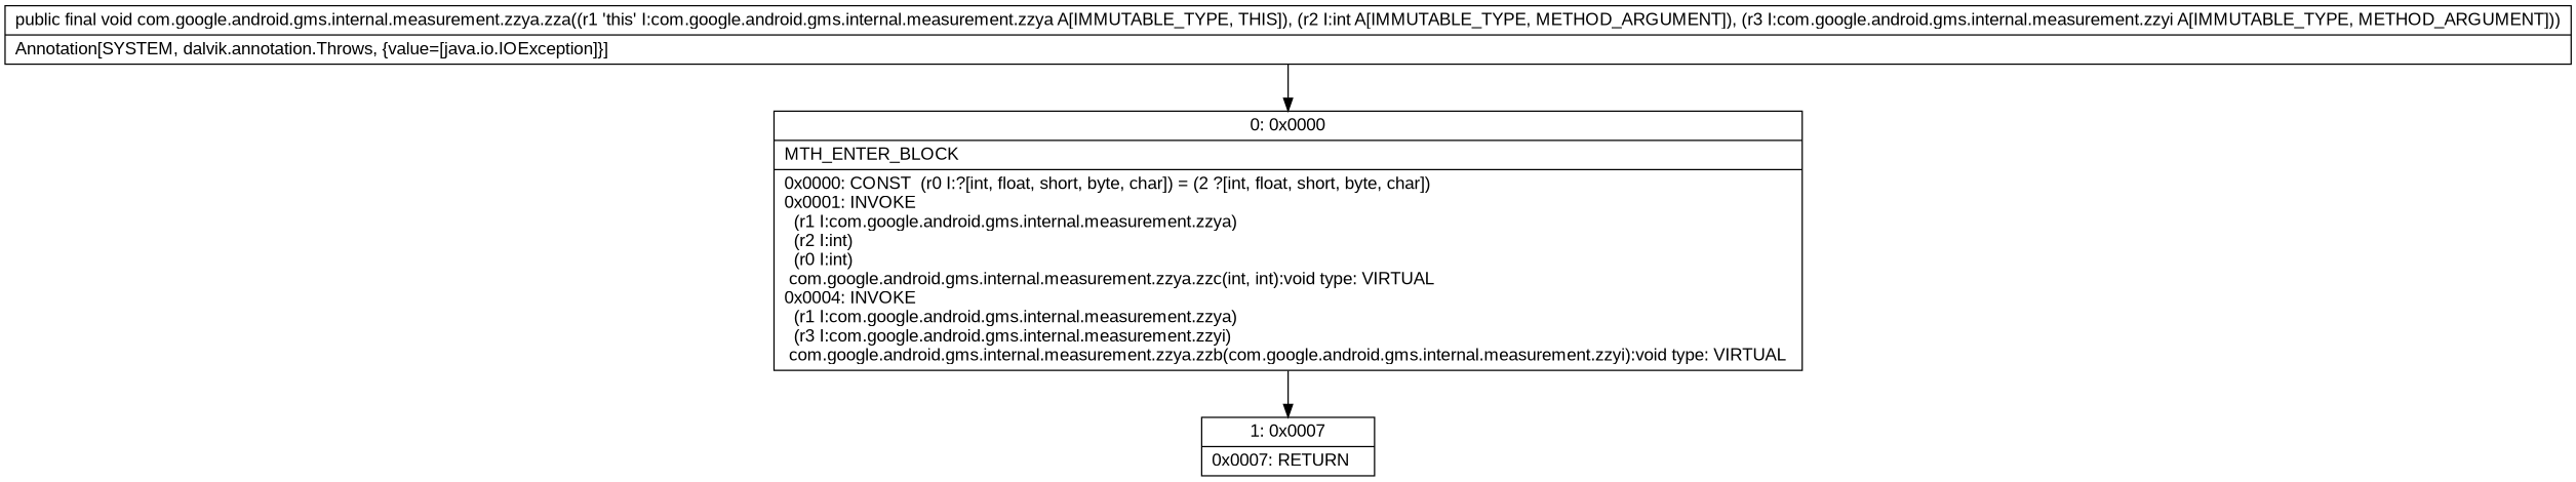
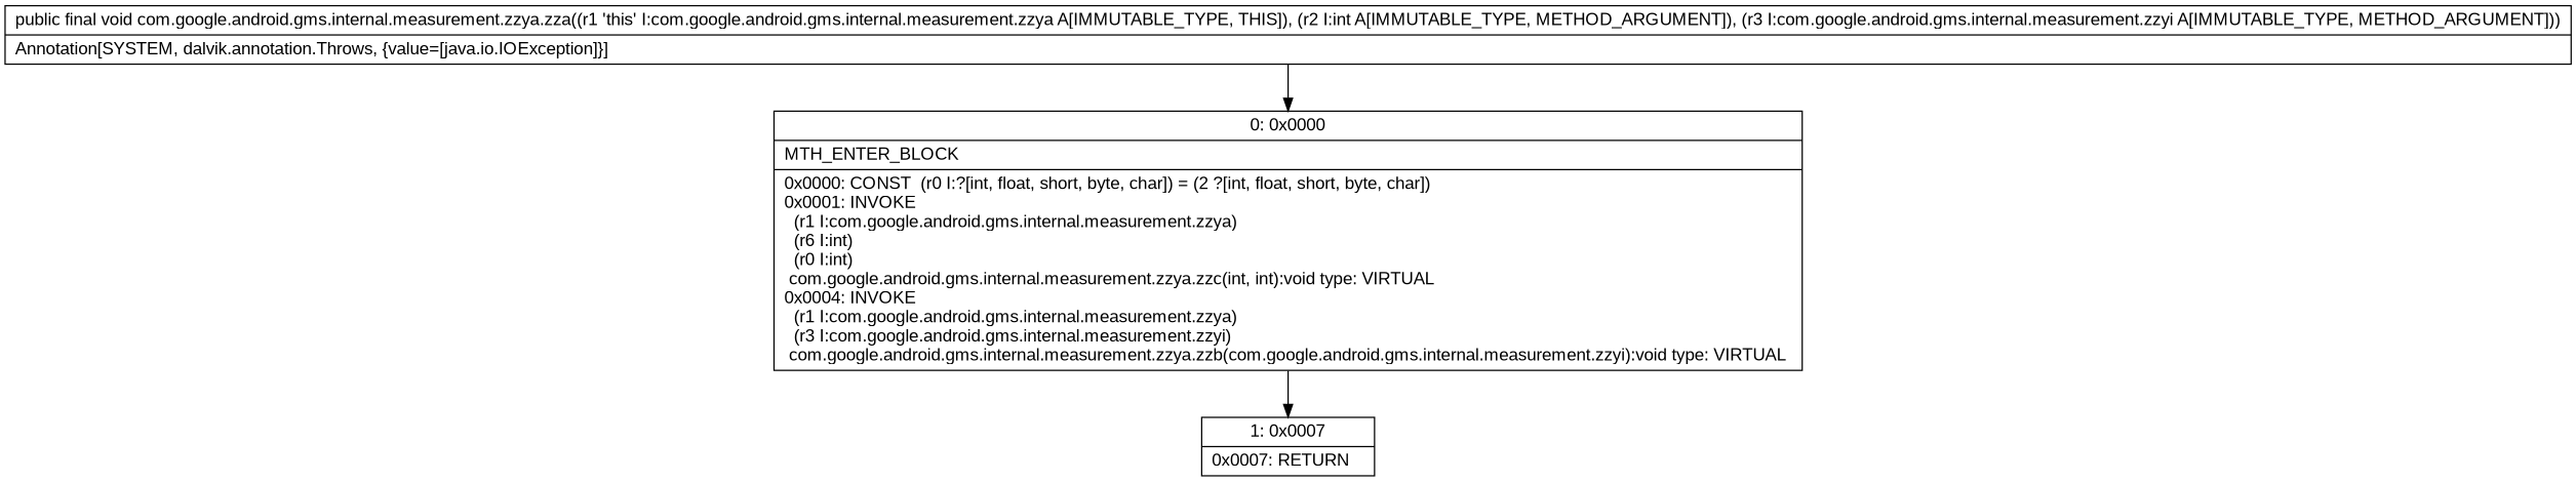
  digraph {
    fontname="Liberation Sans"
    node [shape=record fontname="Liberation Sans"]
    edge [fontname="Liberation Sans"]
-   n1 [label="{0\:\ 0x0000|MTH_ENTER_BLOCK\l|0x0000: CONST  (r0 I:?[int, float, short, byte, char]) = (2 ?[int, float, short, byte, char]) \l0x0001: INVOKE  \l  (r1 I:com.google.android.gms.internal.measurement.zzya)\l  (r2 I:int)\l  (r0 I:int)\l com.google.android.gms.internal.measurement.zzya.zzc(int, int):void type: VIRTUAL \l0x0004: INVOKE  \l  (r1 I:com.google.android.gms.internal.measurement.zzya)\l  (r3 I:com.google.android.gms.internal.measurement.zzyi)\l com.google.android.gms.internal.measurement.zzya.zzb(com.google.android.gms.internal.measurement.zzyi):void type: VIRTUAL \l}"]
+   n1 [label="{0\:\ 0x0000|MTH_ENTER_BLOCK\l|0x0000: CONST  (r0 I:?[int, float, short, byte, char]) = (2 ?[int, float, short, byte, char]) \l0x0001: INVOKE  \l  (r1 I:com.google.android.gms.internal.measurement.zzya)\l  (r6 I:int)\l  (r0 I:int)\l com.google.android.gms.internal.measurement.zzya.zzc(int, int):void type: VIRTUAL \l0x0004: INVOKE  \l  (r1 I:com.google.android.gms.internal.measurement.zzya)\l  (r3 I:com.google.android.gms.internal.measurement.zzyi)\l com.google.android.gms.internal.measurement.zzya.zzb(com.google.android.gms.internal.measurement.zzyi):void type: VIRTUAL \l}"]
    n2 [label="{1\:\ 0x0007|0x0007: RETURN   \l}"]
    n3 [label="{public final void com.google.android.gms.internal.measurement.zzya.zza((r1 'this' I:com.google.android.gms.internal.measurement.zzya A[IMMUTABLE_TYPE, THIS]), (r2 I:int A[IMMUTABLE_TYPE, METHOD_ARGUMENT]), (r3 I:com.google.android.gms.internal.measurement.zzyi A[IMMUTABLE_TYPE, METHOD_ARGUMENT]))  | Annotation[SYSTEM, dalvik.annotation.Throws, \{value=[java.io.IOException]\}]\l}"]
    n1 -> n2
    n3 -> n1
  }
